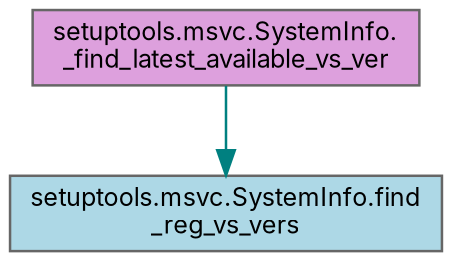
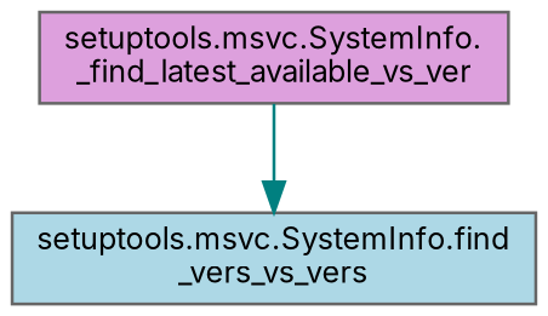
  digraph {
    rankdir=TB
    fontname=Inter
    node [fontname=Inter fontsize=10 shape=box style=filled]
    n1 [color=gray40 fillcolor=plum fontcolor=black height=0.2 label="setuptools.msvc.SystemInfo.\l_find_latest_available_vs_ver" width=0.4]
-   n2 [color=grey40 fillcolor=lightblue height=0.2 label="setuptools.msvc.SystemInfo.find\l_reg_vs_vers" width=0.4]
+   n2 [color=grey40 fillcolor=lightblue height=0.2 label="setuptools.msvc.SystemInfo.find\l_vers_vs_vers" width=0.4]
    n1 -> n2 [color=teal fontname=Inter fontsize=10 labelfontname=Helvetica labelfontsize=10 style=solid]
  }
